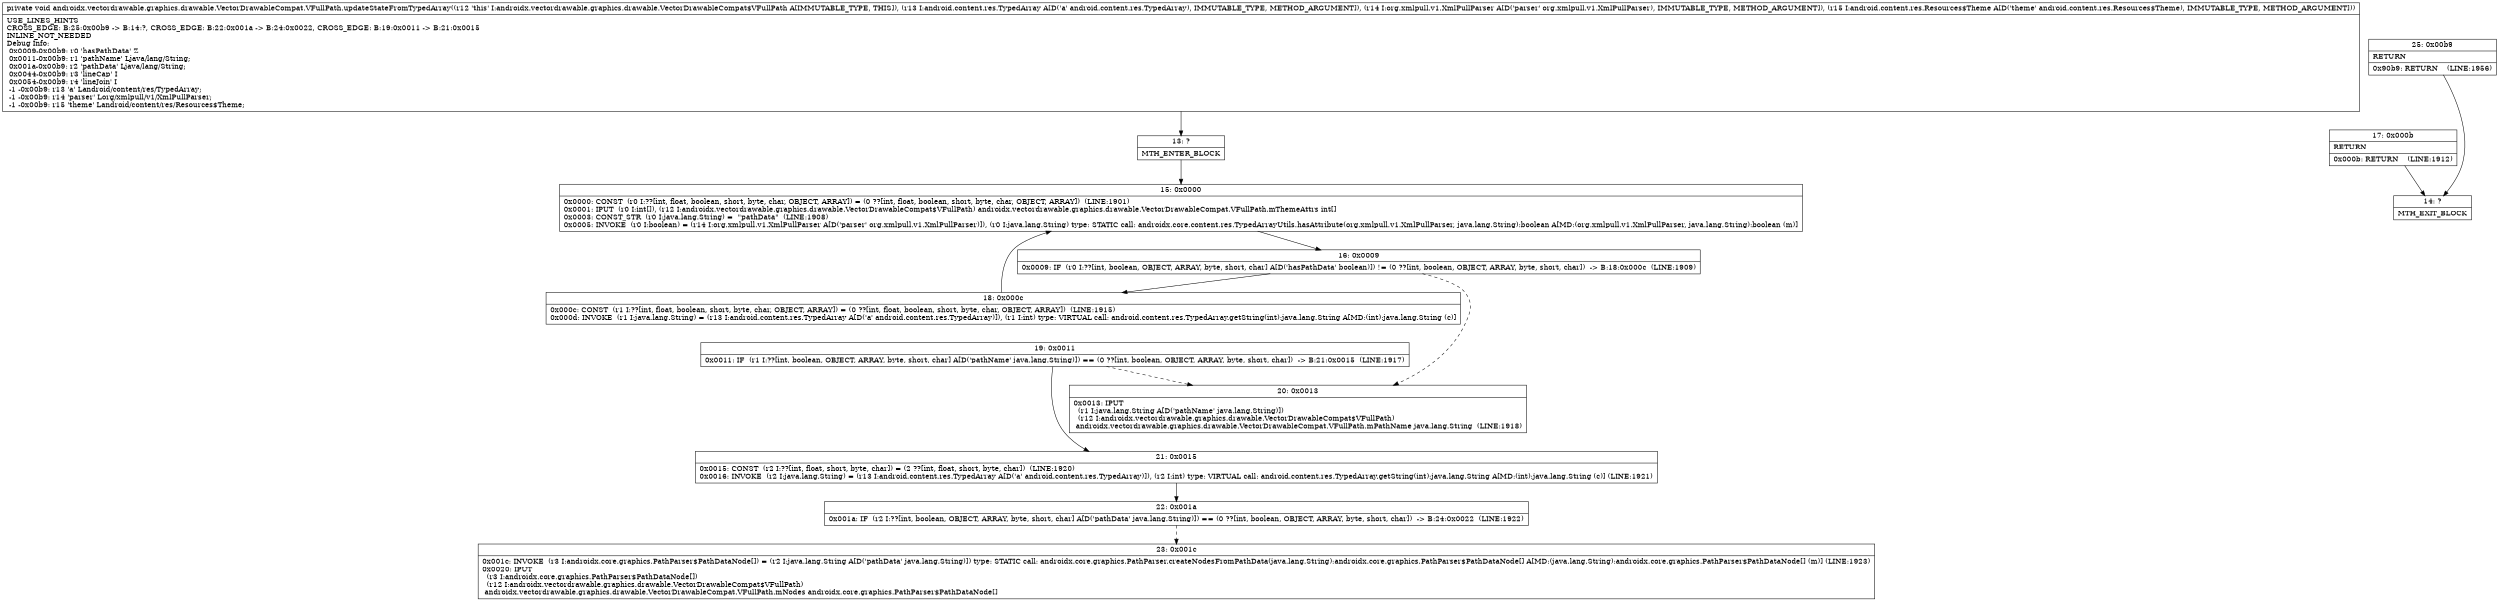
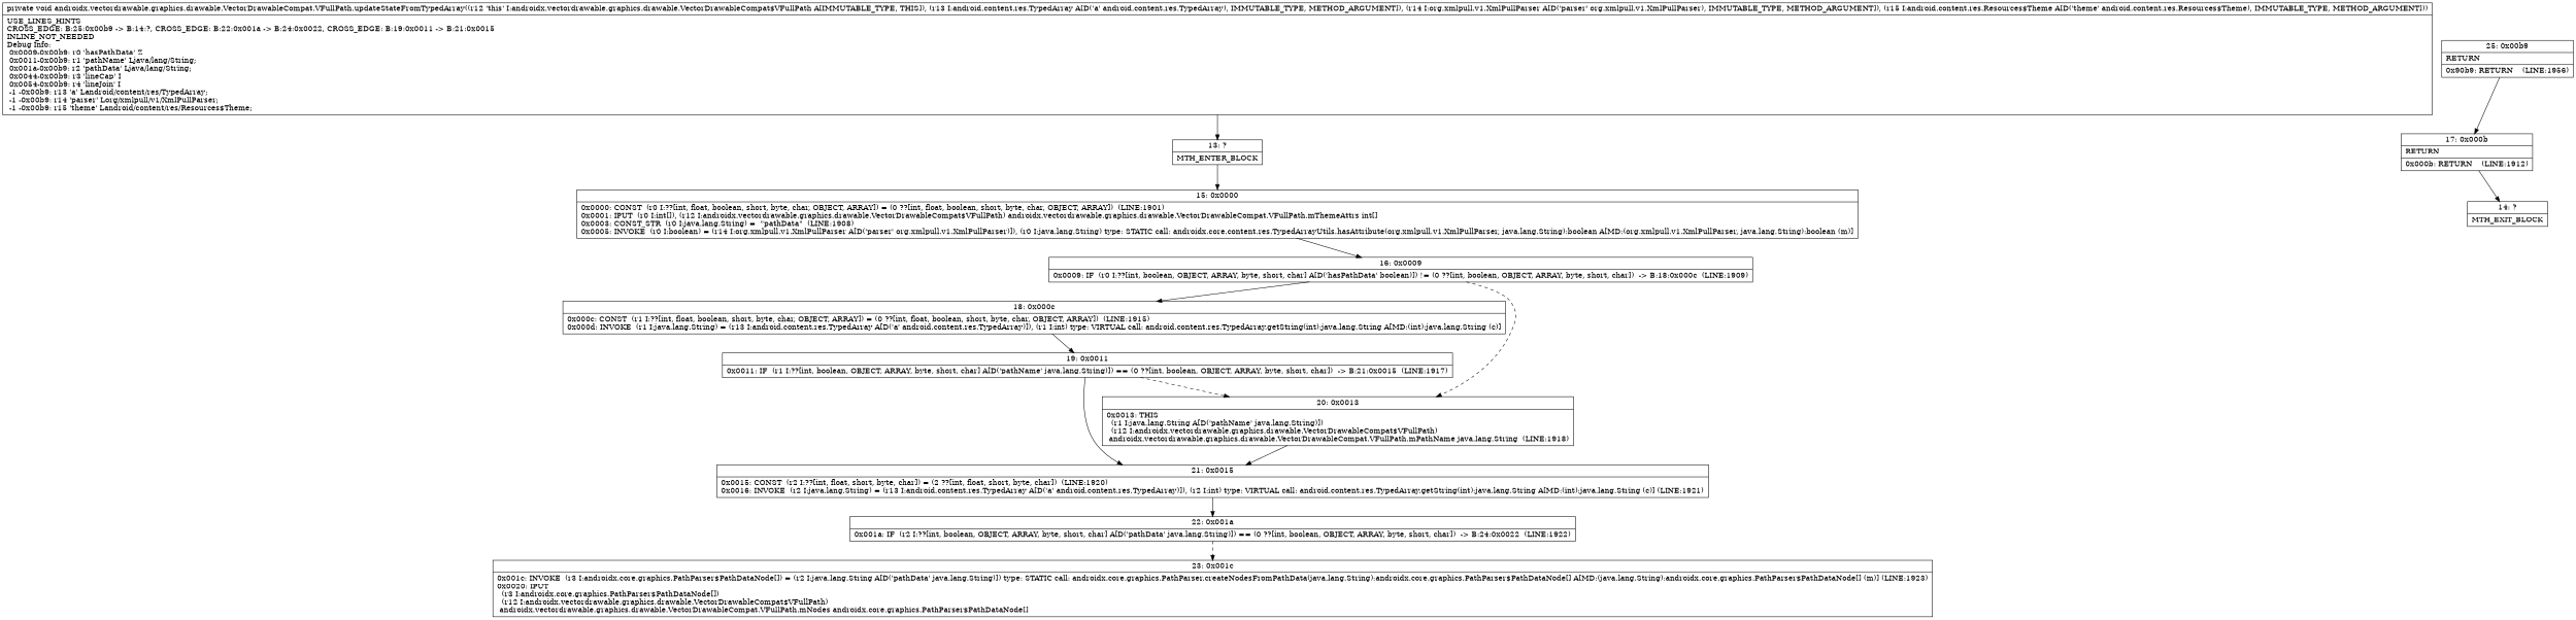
  digraph {
    node [shape=record]
    n1 [label="{13\:\ ?|MTH_ENTER_BLOCK\l}"]
    n2 [label="{15\:\ 0x0000|0x0000: CONST  (r0 I:??[int, float, boolean, short, byte, char, OBJECT, ARRAY]) = (0 ??[int, float, boolean, short, byte, char, OBJECT, ARRAY])  (LINE:1901)\l0x0001: IPUT  (r0 I:int[]), (r12 I:androidx.vectordrawable.graphics.drawable.VectorDrawableCompat$VFullPath) androidx.vectordrawable.graphics.drawable.VectorDrawableCompat.VFullPath.mThemeAttrs int[] \l0x0003: CONST_STR  (r0 I:java.lang.String) =  \"pathData\"  (LINE:1908)\l0x0005: INVOKE  (r0 I:boolean) = (r14 I:org.xmlpull.v1.XmlPullParser A[D('parser' org.xmlpull.v1.XmlPullParser)]), (r0 I:java.lang.String) type: STATIC call: androidx.core.content.res.TypedArrayUtils.hasAttribute(org.xmlpull.v1.XmlPullParser, java.lang.String):boolean A[MD:(org.xmlpull.v1.XmlPullParser, java.lang.String):boolean (m)]\l}"]
    n3 [label="{16\:\ 0x0009|0x0009: IF  (r0 I:??[int, boolean, OBJECT, ARRAY, byte, short, char] A[D('hasPathData' boolean)]) != (0 ??[int, boolean, OBJECT, ARRAY, byte, short, char])  \-\> B:18:0x000c  (LINE:1909)\l}"]
    n4 [label="{18\:\ 0x000c|0x000c: CONST  (r1 I:??[int, float, boolean, short, byte, char, OBJECT, ARRAY]) = (0 ??[int, float, boolean, short, byte, char, OBJECT, ARRAY])  (LINE:1915)\l0x000d: INVOKE  (r1 I:java.lang.String) = (r13 I:android.content.res.TypedArray A[D('a' android.content.res.TypedArray)]), (r1 I:int) type: VIRTUAL call: android.content.res.TypedArray.getString(int):java.lang.String A[MD:(int):java.lang.String (c)]\l}"]
-   n5 [label="{20\:\ 0x0013|0x0013: IPUT  \l  (r1 I:java.lang.String A[D('pathName' java.lang.String)])\l  (r12 I:androidx.vectordrawable.graphics.drawable.VectorDrawableCompat$VFullPath)\l androidx.vectordrawable.graphics.drawable.VectorDrawableCompat.VFullPath.mPathName java.lang.String  (LINE:1918)\l}"]
+   n5 [label="{20\:\ 0x0013|0x0013: THIS  \l  (r1 I:java.lang.String A[D('pathName' java.lang.String)])\l  (r12 I:androidx.vectordrawable.graphics.drawable.VectorDrawableCompat$VFullPath)\l androidx.vectordrawable.graphics.drawable.VectorDrawableCompat.VFullPath.mPathName java.lang.String  (LINE:1918)\l}"]
    n6 [label="{17\:\ 0x000b|RETURN\l|0x000b: RETURN    (LINE:1912)\l}"]
    n7 [label="{14\:\ ?|MTH_EXIT_BLOCK\l}"]
    n8 [label="{19\:\ 0x0011|0x0011: IF  (r1 I:??[int, boolean, OBJECT, ARRAY, byte, short, char] A[D('pathName' java.lang.String)]) == (0 ??[int, boolean, OBJECT, ARRAY, byte, short, char])  \-\> B:21:0x0015  (LINE:1917)\l}"]
    n9 [label="{21\:\ 0x0015|0x0015: CONST  (r2 I:??[int, float, short, byte, char]) = (2 ??[int, float, short, byte, char])  (LINE:1920)\l0x0016: INVOKE  (r2 I:java.lang.String) = (r13 I:android.content.res.TypedArray A[D('a' android.content.res.TypedArray)]), (r2 I:int) type: VIRTUAL call: android.content.res.TypedArray.getString(int):java.lang.String A[MD:(int):java.lang.String (c)] (LINE:1921)\l}"]
    n10 [label="{22\:\ 0x001a|0x001a: IF  (r2 I:??[int, boolean, OBJECT, ARRAY, byte, short, char] A[D('pathData' java.lang.String)]) == (0 ??[int, boolean, OBJECT, ARRAY, byte, short, char])  \-\> B:24:0x0022  (LINE:1922)\l}"]
    n11 [label="{23\:\ 0x001c|0x001c: INVOKE  (r3 I:androidx.core.graphics.PathParser$PathDataNode[]) = (r2 I:java.lang.String A[D('pathData' java.lang.String)]) type: STATIC call: androidx.core.graphics.PathParser.createNodesFromPathData(java.lang.String):androidx.core.graphics.PathParser$PathDataNode[] A[MD:(java.lang.String):androidx.core.graphics.PathParser$PathDataNode[] (m)] (LINE:1923)\l0x0020: IPUT  \l  (r3 I:androidx.core.graphics.PathParser$PathDataNode[])\l  (r12 I:androidx.vectordrawable.graphics.drawable.VectorDrawableCompat$VFullPath)\l androidx.vectordrawable.graphics.drawable.VectorDrawableCompat.VFullPath.mNodes androidx.core.graphics.PathParser$PathDataNode[] \l}"]
    n12 [label="{25\:\ 0x00b9|RETURN\l|0x90b9: RETURN    (LINE:1956)\l}"]
    n13 [label="{private void androidx.vectordrawable.graphics.drawable.VectorDrawableCompat.VFullPath.updateStateFromTypedArray((r12 'this' I:androidx.vectordrawable.graphics.drawable.VectorDrawableCompat$VFullPath A[IMMUTABLE_TYPE, THIS]), (r13 I:android.content.res.TypedArray A[D('a' android.content.res.TypedArray), IMMUTABLE_TYPE, METHOD_ARGUMENT]), (r14 I:org.xmlpull.v1.XmlPullParser A[D('parser' org.xmlpull.v1.XmlPullParser), IMMUTABLE_TYPE, METHOD_ARGUMENT]), (r15 I:android.content.res.Resources$Theme A[D('theme' android.content.res.Resources$Theme), IMMUTABLE_TYPE, METHOD_ARGUMENT]))  | USE_LINES_HINTS\lCROSS_EDGE: B:25:0x00b9 \-\> B:14:?, CROSS_EDGE: B:22:0x001a \-\> B:24:0x0022, CROSS_EDGE: B:19:0x0011 \-\> B:21:0x0015\lINLINE_NOT_NEEDED\lDebug Info:\l  0x0009\-0x00b9: r0 'hasPathData' Z\l  0x0011\-0x00b9: r1 'pathName' Ljava\/lang\/String;\l  0x001a\-0x00b9: r2 'pathData' Ljava\/lang\/String;\l  0x0044\-0x00b9: r3 'lineCap' I\l  0x0054\-0x00b9: r4 'lineJoin' I\l  \-1 \-0x00b9: r13 'a' Landroid\/content\/res\/TypedArray;\l  \-1 \-0x00b9: r14 'parser' Lorg\/xmlpull\/v1\/XmlPullParser;\l  \-1 \-0x00b9: r15 'theme' Landroid\/content\/res\/Resources$Theme;\l}"]
    n1 -> n2
    n2 -> n3
    n3 -> n4
    n3 -> n5 [style=dashed]
-   n4 -> n2
+   n4 -> n8
+   n5 -> n9
    n6 -> n7
    n8 -> n5 [style=dashed]
    n8 -> n9
    n9 -> n10
    n10 -> n11 [style=dashed]
-   n12 -> n7
+   n12 -> n6
    n13 -> n1
  }
